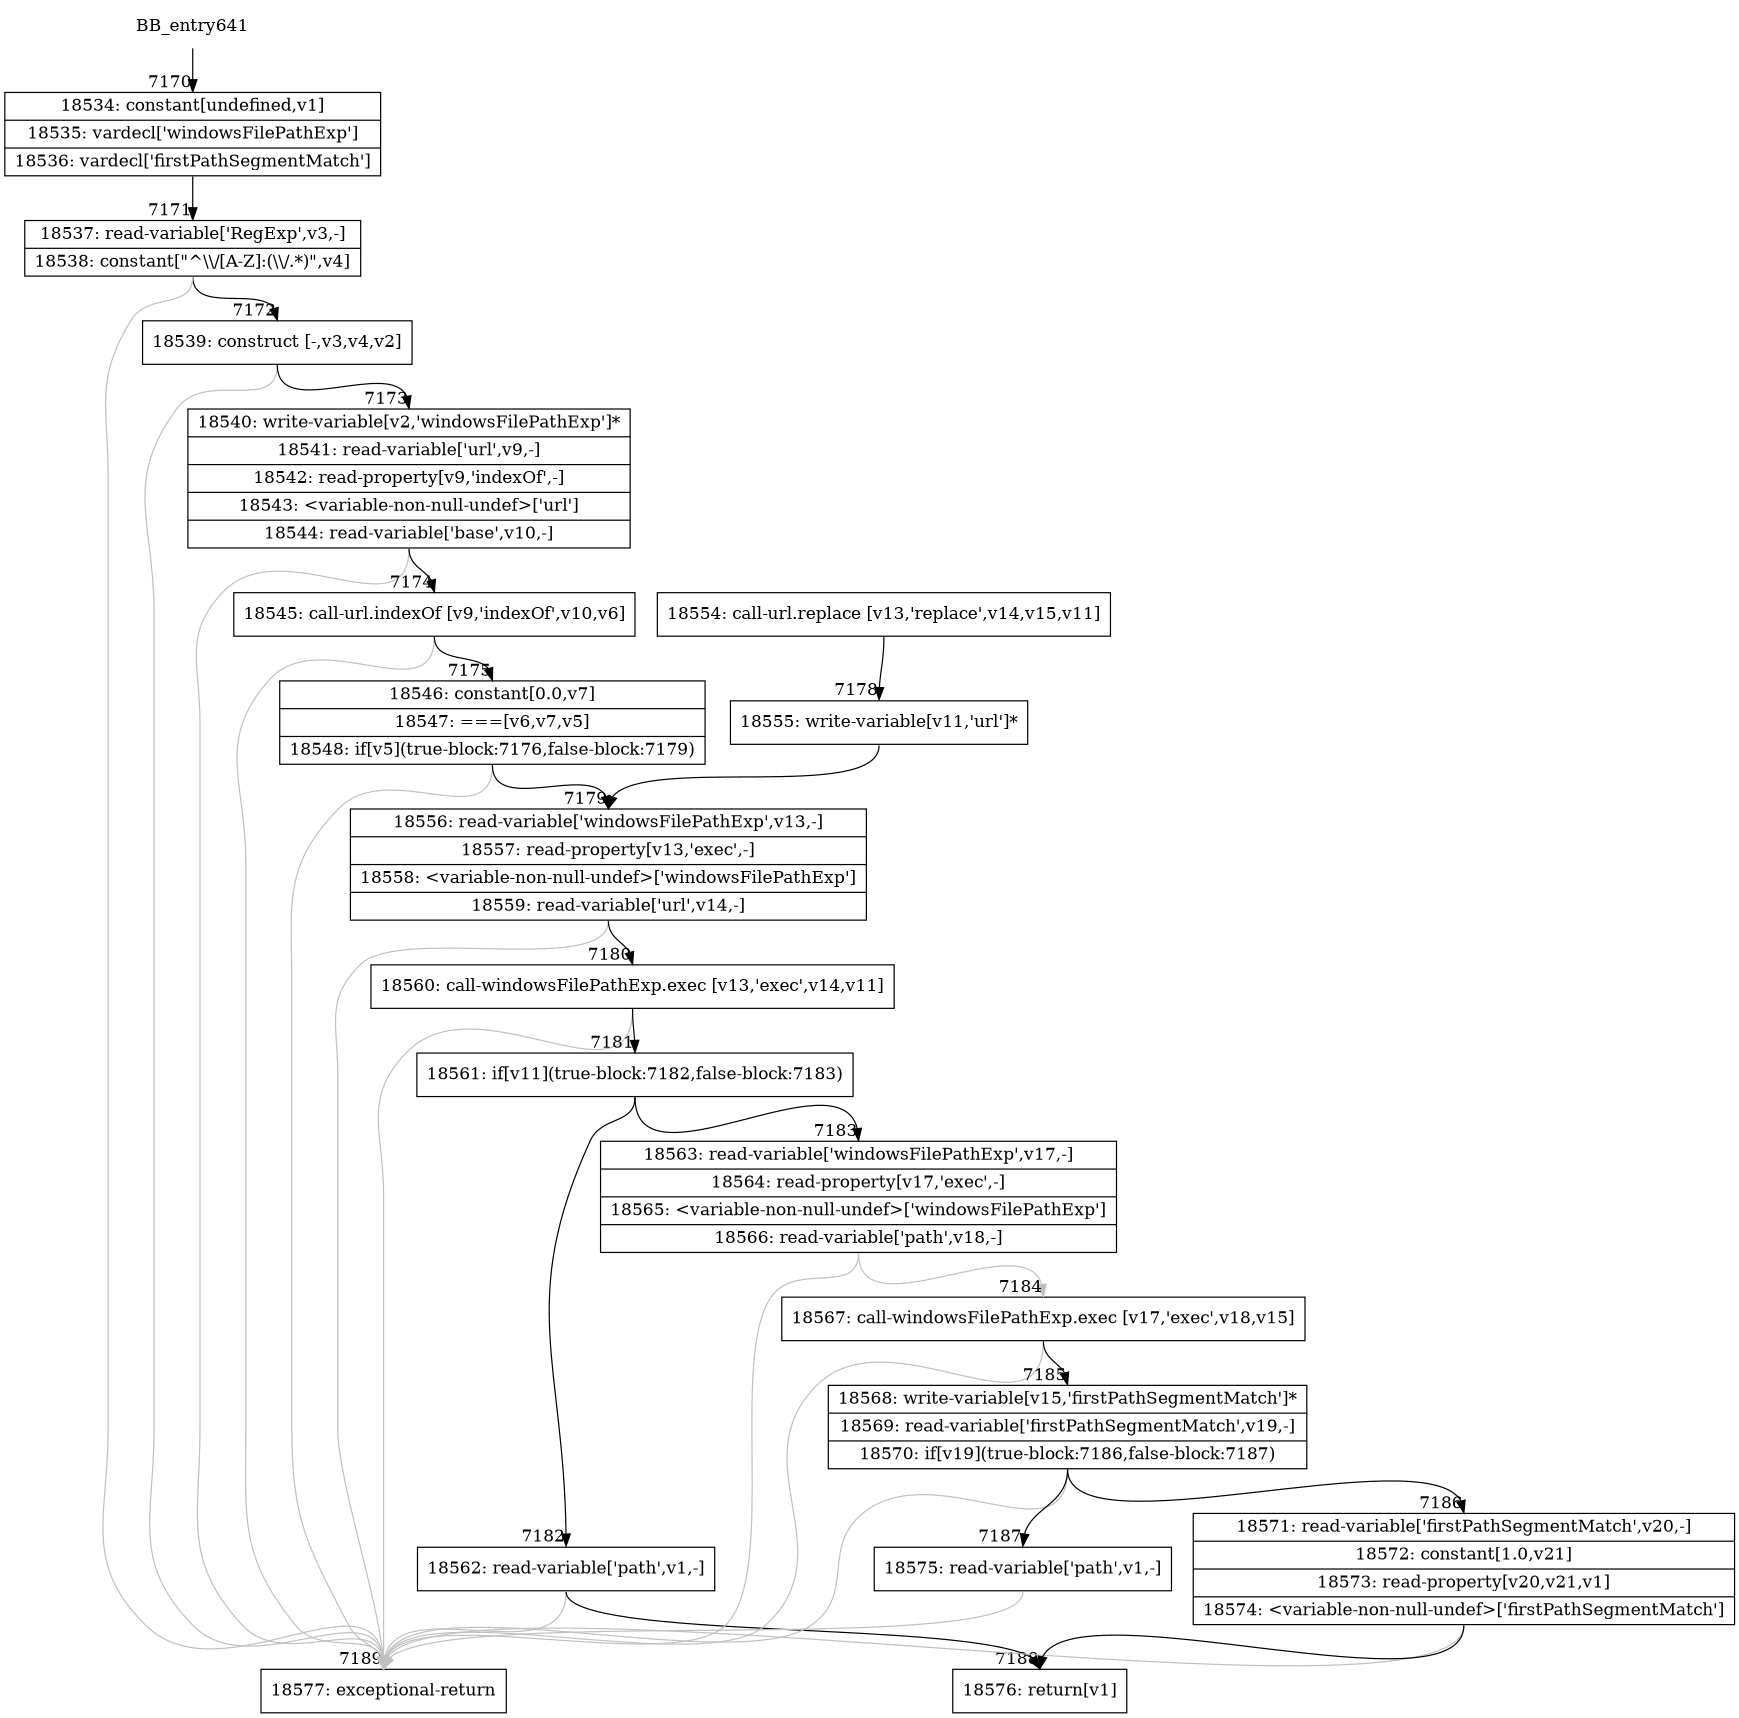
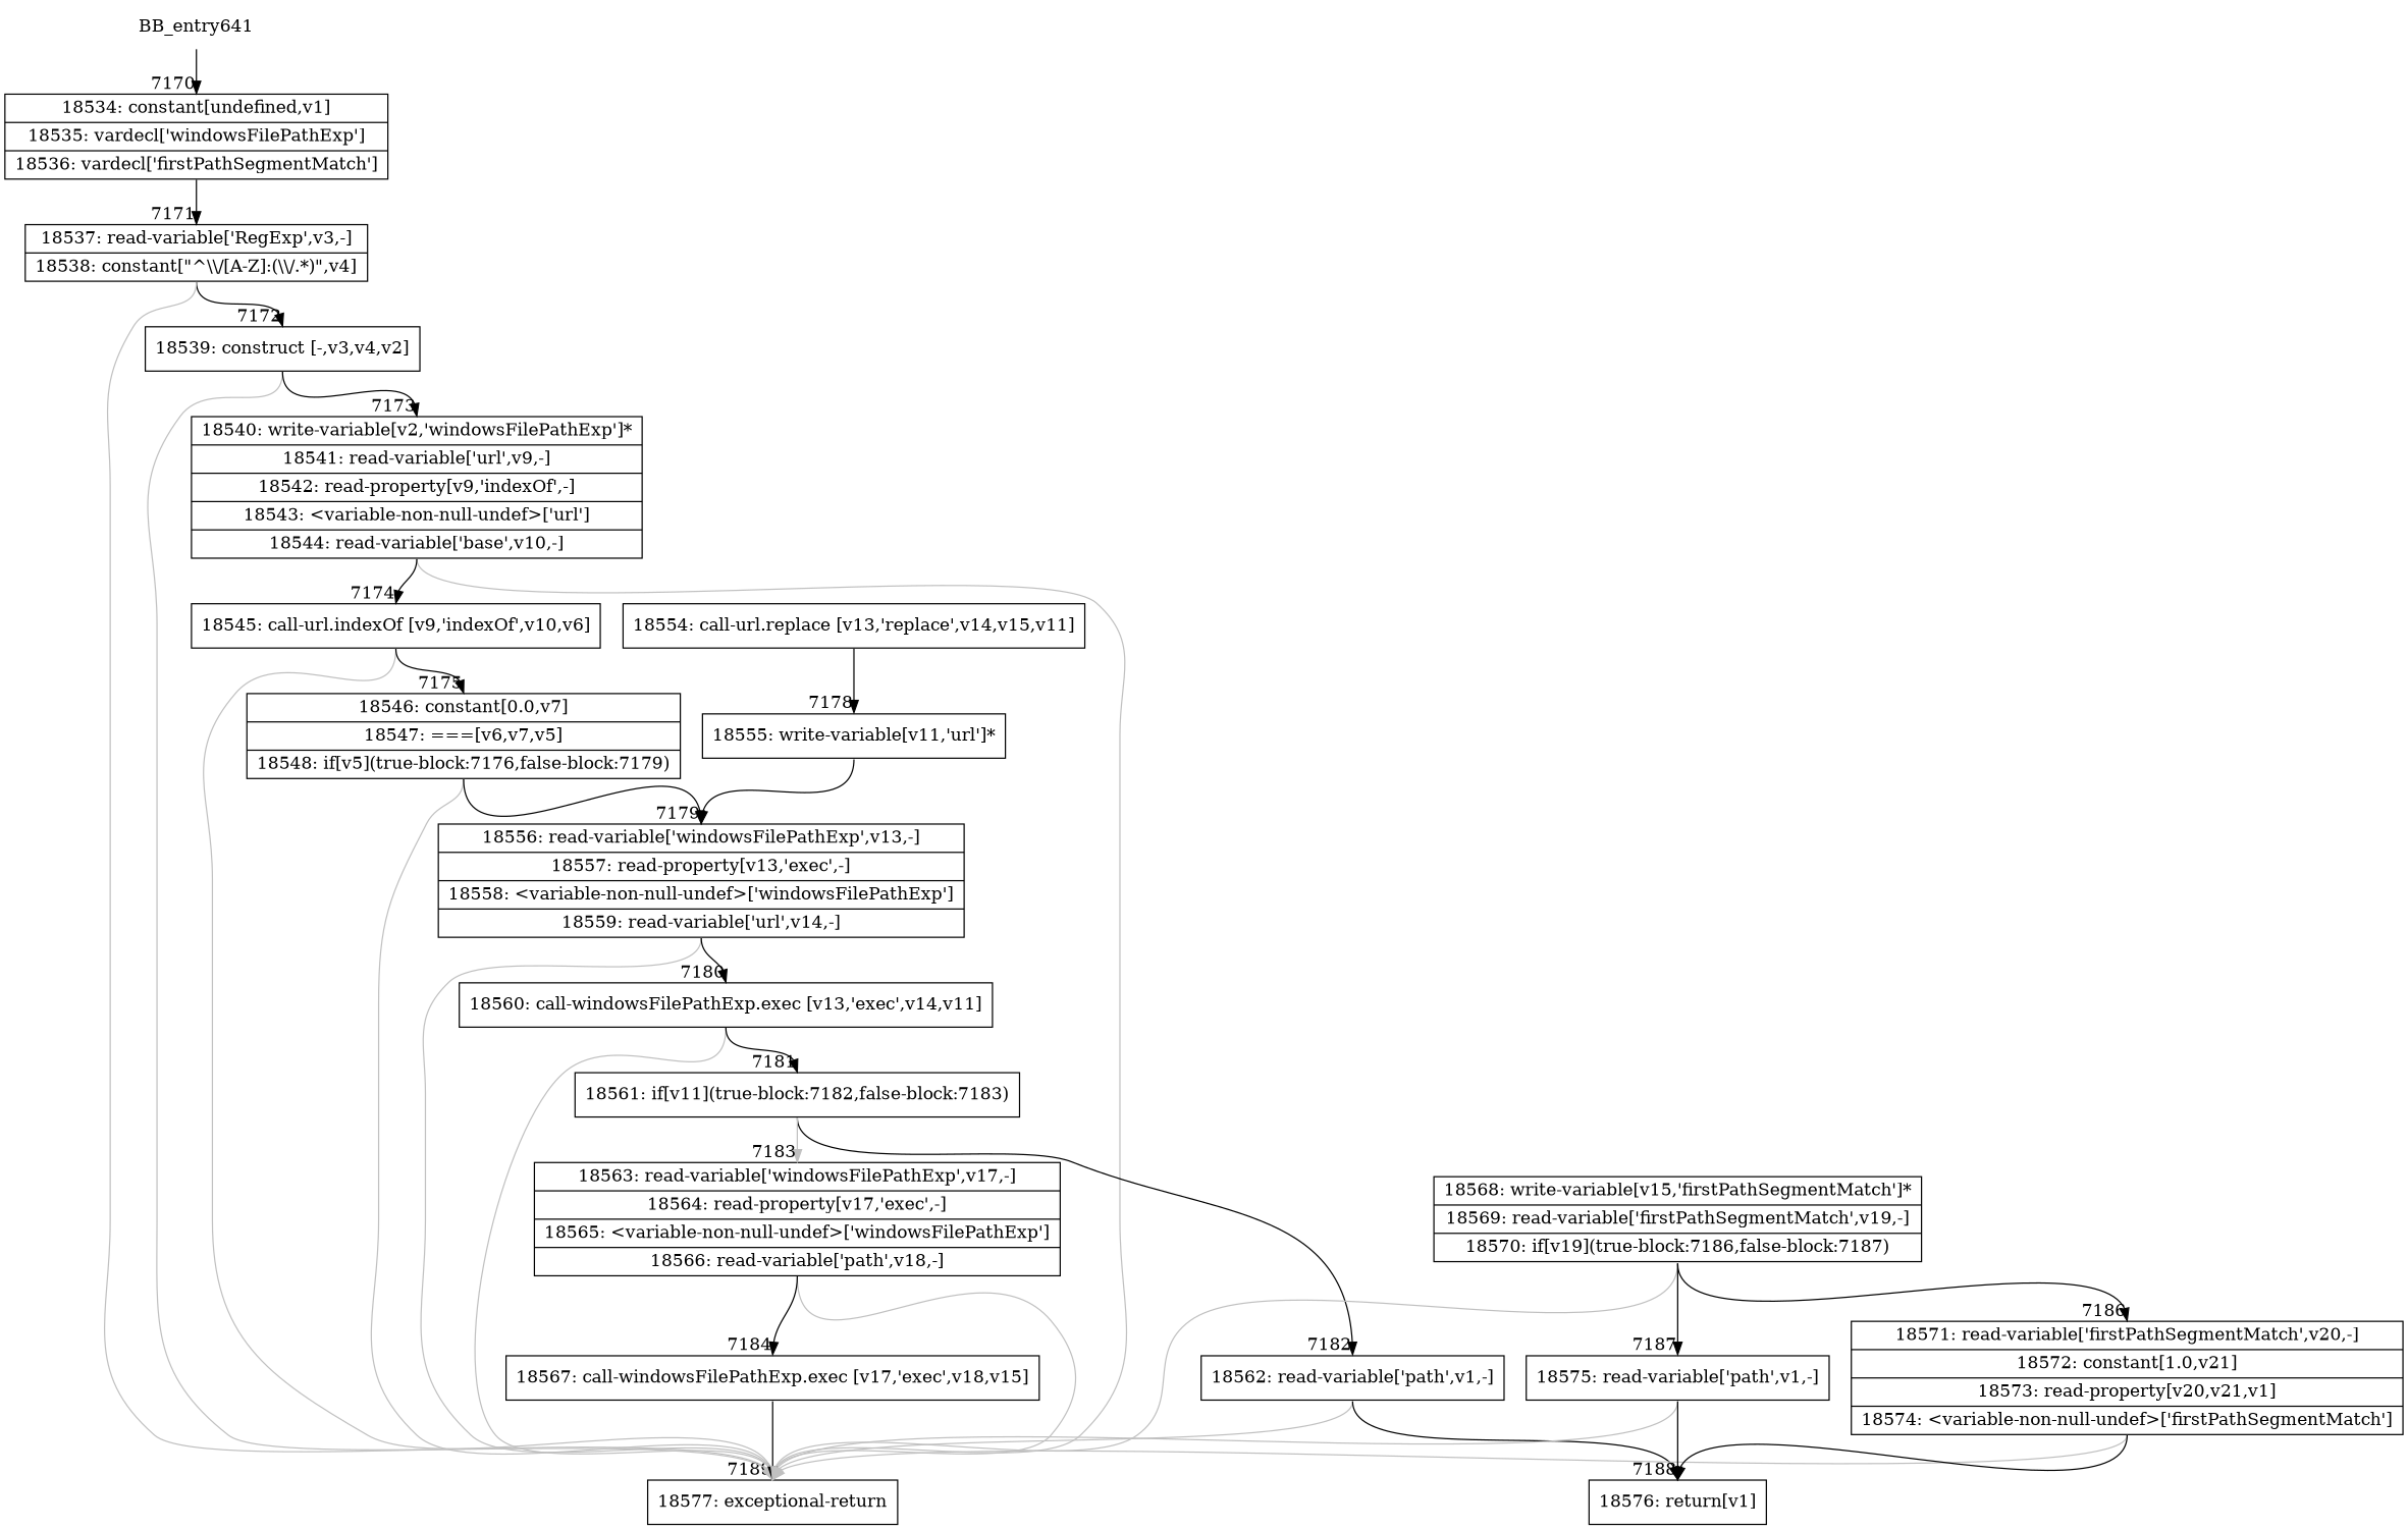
  digraph {
    rankdir=TD
    node [shape=record]
    edge [headport=n tailport=s]
    n1 [label=BB_entry641 shape=none]
    n2 [label="{18534: constant[undefined,v1]|18535: vardecl['windowsFilePathExp']|18536: vardecl['firstPathSegmentMatch']}"]
    n3 [label="{18537: read-variable['RegExp',v3,-]|18538: constant[\"^\\\\/[A-Z]:(\\\\/.*)\",v4]}"]
    n4 [label="{18539: construct [-,v3,v4,v2]}"]
    n5 [label="{18577: exceptional-return}"]
    n6 [label="{18540: write-variable[v2,'windowsFilePathExp']*|18541: read-variable['url',v9,-]|18542: read-property[v9,'indexOf',-]|18543: \<variable-non-null-undef\>['url']|18544: read-variable['base',v10,-]}"]
    n7 [label="{18545: call-url.indexOf [v9,'indexOf',v10,v6]}"]
    n8 [label="{18546: constant[0.0,v7]|18547: ===[v6,v7,v5]|18548: if[v5](true-block:7176,false-block:7179)}"]
    n9 [label="{18556: read-variable['windowsFilePathExp',v13,-]|18557: read-property[v13,'exec',-]|18558: \<variable-non-null-undef\>['windowsFilePathExp']|18559: read-variable['url',v14,-]}"]
    n10 [label="{18560: call-windowsFilePathExp.exec [v13,'exec',v14,v11]}"]
    n11 [label="{18554: call-url.replace [v13,'replace',v14,v15,v11]}"]
    n12 [label="{18555: write-variable[v11,'url']*}"]
    n13 [label="{18561: if[v11](true-block:7182,false-block:7183)}"]
    n14 [label="{18562: read-variable['path',v1,-]}"]
    n15 [label="{18563: read-variable['windowsFilePathExp',v17,-]|18564: read-property[v17,'exec',-]|18565: \<variable-non-null-undef\>['windowsFilePathExp']|18566: read-variable['path',v18,-]}"]
    n16 [label="{18576: return[v1]}"]
    n17 [label="{18567: call-windowsFilePathExp.exec [v17,'exec',v18,v15]}"]
    n18 [label="{18568: write-variable[v15,'firstPathSegmentMatch']*|18569: read-variable['firstPathSegmentMatch',v19,-]|18570: if[v19](true-block:7186,false-block:7187)}"]
    n19 [label="{18571: read-variable['firstPathSegmentMatch',v20,-]|18572: constant[1.0,v21]|18573: read-property[v20,v21,v1]|18574: \<variable-non-null-undef\>['firstPathSegmentMatch']}"]
    n20 [label="{18575: read-variable['path',v1,-]}"]
    n1 -> n2 [headlabel="    7170"]
    n2 -> n3 [headlabel="      7171"]
    n3 -> n4 [headlabel="      7172"]
    n3 -> n5 [color=gray headlabel="      7189"]
    n4 -> n5 [color=gray]
    n4 -> n6 [headlabel="      7173"]
    n6 -> n5 [color=gray]
    n6 -> n7 [headlabel="      7174"]
    n7 -> n5 [color=gray]
    n7 -> n8 [headlabel="      7175"]
    n8 -> n5 [color=gray]
    n8 -> n9 [headlabel="      7179"]
    n9 -> n5 [color=gray]
    n9 -> n10 [headlabel="      7180"]
    n10 -> n5 [color=gray]
    n10 -> n13 [headlabel="      7181"]
    n11 -> n12 [headlabel="      7178"]
    n12 -> n9
    n13 -> n14 [headlabel="      7182"]
-   n13 -> n15 [headlabel="      7183"]
+   n13 -> n15 [headlabel="      7183" color=gray]
    n14 -> n5 [color=gray]
    n14 -> n16 [headlabel="      7188"]
    n15 -> n5 [color=gray]
-   n15 -> n17 [headlabel="      7184" color=gray]
-   n17 -> n5 [color=gray]
-   n17 -> n18 [headlabel="      7185"]
+   n15 -> n17 [headlabel="      7184"]
+   n17 -> n5 [color=black]
    n18 -> n5 [color=gray]
    n18 -> n19 [headlabel="      7186"]
    n18 -> n20 [headlabel="      7187"]
    n19 -> n5 [color=gray]
    n19 -> n16
    n20 -> n5 [color=gray]
+   n20 -> n16
  }
